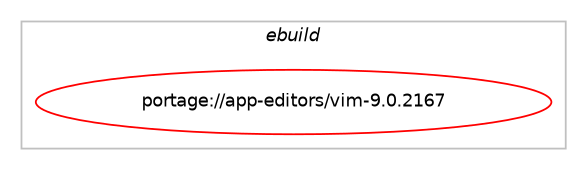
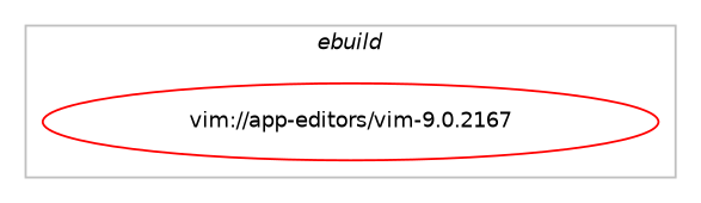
  digraph {
    compound=true
    concentrate=true
    fontname=Helvetica
    fontsize=10
    newrank=true
    rankdir=LR
    ranksep=1.5
-   n1 [color=red fontname=Helvetica fontsize=10 label="portage://app-editors/vim-9.0.2167" width=4]
+   n1 [color=red fontname=Helvetica fontsize=10 label="vim://app-editors/vim-9.0.2167" width=4]
    subgraph cluster_1 {
      color=gray
      label=<<i>ebuild</i>>
      n1
    }
    subgraph cluster_2 {
      color=gray
      label=<<i>dependencies</i>>
      subgraph cluster_3 {
        color=gray
        fillcolor="#eeeeee"
        label=<<i>compile</i>>
        style=filled
      }
      subgraph cluster_4 {
        color=gray
        fillcolor="#eeeeee"
        label=<<i>compile and run</i>>
        style=filled
      }
      subgraph cluster_5 {
        color=gray
        fillcolor="#eeeeee"
        label=<<i>run</i>>
        style=filled
      }
    }
    subgraph cluster_6 {
      color=gray
      label=<<i>candidates</i>>
      rank=same
    }
  }
